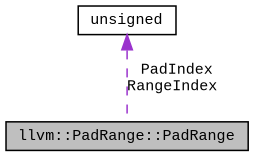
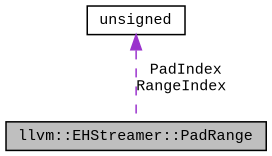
  digraph {
    fontname="Liberation Mono"
    node [color=black fontname="Liberation Mono" fontsize=10 shape=box]
-   n1 [fillcolor=grey75 fontcolor=black height=0.2 label="llvm::PadRange::PadRange" style=filled width=0.4]
+   n1 [fillcolor=grey75 fontcolor=black height=0.2 label="llvm::EHStreamer::PadRange" style=filled width=0.4]
    n2 [height=0.2 label=unsigned width=0.4]
    n2 -> n1 [color=darkorchid3 dir=back fontname="Liberation Mono" fontsize=10 label=" PadIndex\nRangeIndex" labelfontname=Helvetica labelfontsize=10 style=dashed]
  }
